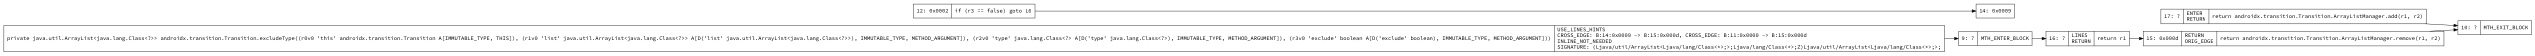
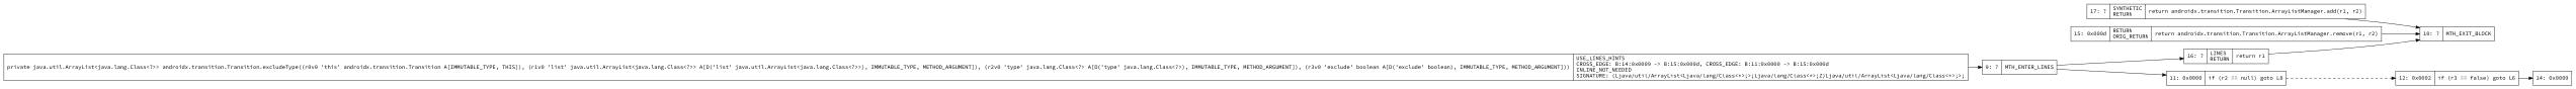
  digraph {
    fontname="Source Code Pro"
    rankdir=LR
    node [fontname="Source Code Pro" shape=record]
    edge [fontname="Source Code Pro"]
-   n1 [label="{9\:\ ?|MTH_ENTER_BLOCK\l}"]
+   n1 [label="{9\:\ ?|MTH_ENTER_LINES\l}"]
+   n2 [label="{11\:\ 0x0000|if (r2 == null) goto L8\l}"]
    n3 [label="{16\:\ ?|LINES\lRETURN\l|return r1\l}"]
    n4 [label="{12\:\ 0x0002|if (r3 == false) goto L6\l}"]
    n5 [label="{14\:\ 0x0009}"]
    n6 [label="{10\:\ ?|MTH_EXIT_BLOCK\l}"]
-   n7 [label="{17\:\ ?|ENTER\lRETURN\l|return androidx.transition.Transition.ArrayListManager.add(r1, r2)\l}"]
-   n8 [label="{15\:\ 0x000d|RETURN\lORIG_EDGE\l|return androidx.transition.Transition.ArrayListManager.remove(r1, r2)\l}"]
+   n7 [label="{17\:\ ?|SYNTHETIC\lRETURN\l|return androidx.transition.Transition.ArrayListManager.add(r1, r2)\l}"]
+   n8 [label="{15\:\ 0x000d|RETURN\lORIG_RETURN\l|return androidx.transition.Transition.ArrayListManager.remove(r1, r2)\l}"]
    n9 [label="{private java.util.ArrayList\<java.lang.Class\<?\>\> androidx.transition.Transition.excludeType((r0v0 'this' androidx.transition.Transition A[IMMUTABLE_TYPE, THIS]), (r1v0 'list' java.util.ArrayList\<java.lang.Class\<?\>\> A[D('list' java.util.ArrayList\<java.lang.Class\<?\>\>), IMMUTABLE_TYPE, METHOD_ARGUMENT]), (r2v0 'type' java.lang.Class\<?\> A[D('type' java.lang.Class\<?\>), IMMUTABLE_TYPE, METHOD_ARGUMENT]), (r3v0 'exclude' boolean A[D('exclude' boolean), IMMUTABLE_TYPE, METHOD_ARGUMENT]))  | USE_LINES_HINTS\lCROSS_EDGE: B:14:0x0009 \-\> B:15:0x000d, CROSS_EDGE: B:11:0x0000 \-\> B:15:0x000d\lINLINE_NOT_NEEDED\lSIGNATURE: (Ljava\/util\/ArrayList\<Ljava\/lang\/Class\<*\>;\>;Ljava\/lang\/Class\<*\>;Z)Ljava\/util\/ArrayList\<Ljava\/lang\/Class\<*\>;\>;\l}"]
+   n1 -> n2
    n1 -> n3
-   n3 -> n8
+   n2 -> n4 [style=dashed]
+   n3 -> n6
    n4 -> n5
    n7 -> n6
    n8 -> n6
    n9 -> n1
  }
